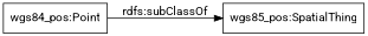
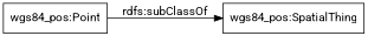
  digraph {
    rankdir=LR
    fontname=Roboto
    node [color=black shape=rectangle fontname=Roboto]
    "wgs84_pos:Point"
-   "wgs84_pos:SpatialThing" [label="wgs85_pos:SpatialThing"]
+   "wgs84_pos:SpatialThing"
    "wgs84_pos:Point" -> "wgs84_pos:SpatialThing" [label="rdfs:subClassOf" fontname=Roboto]
  }
